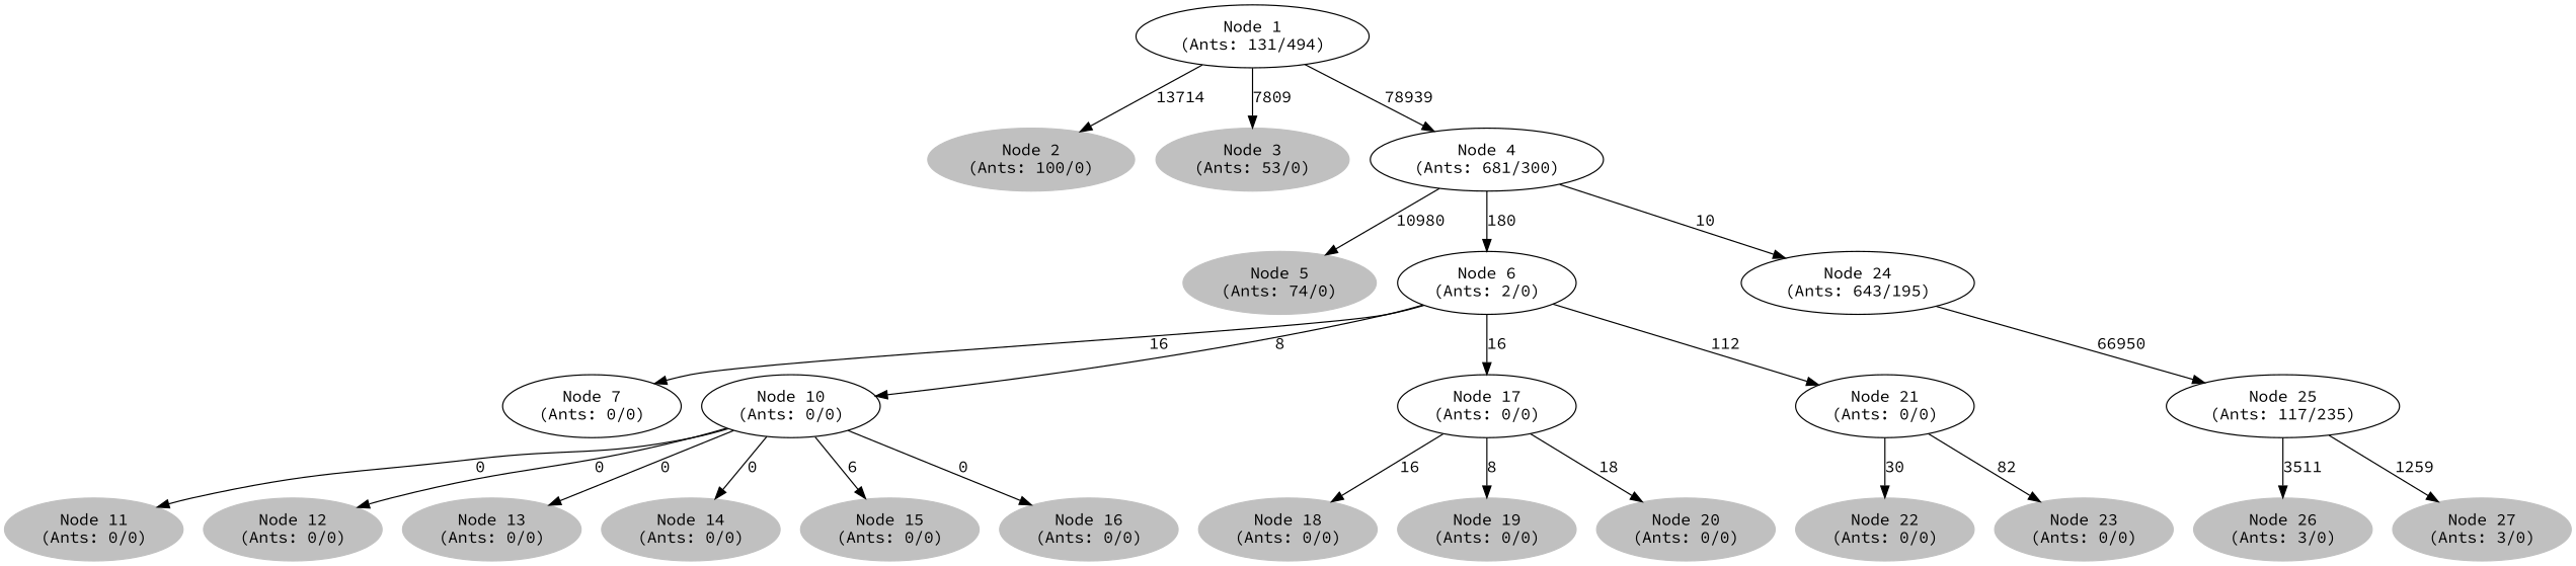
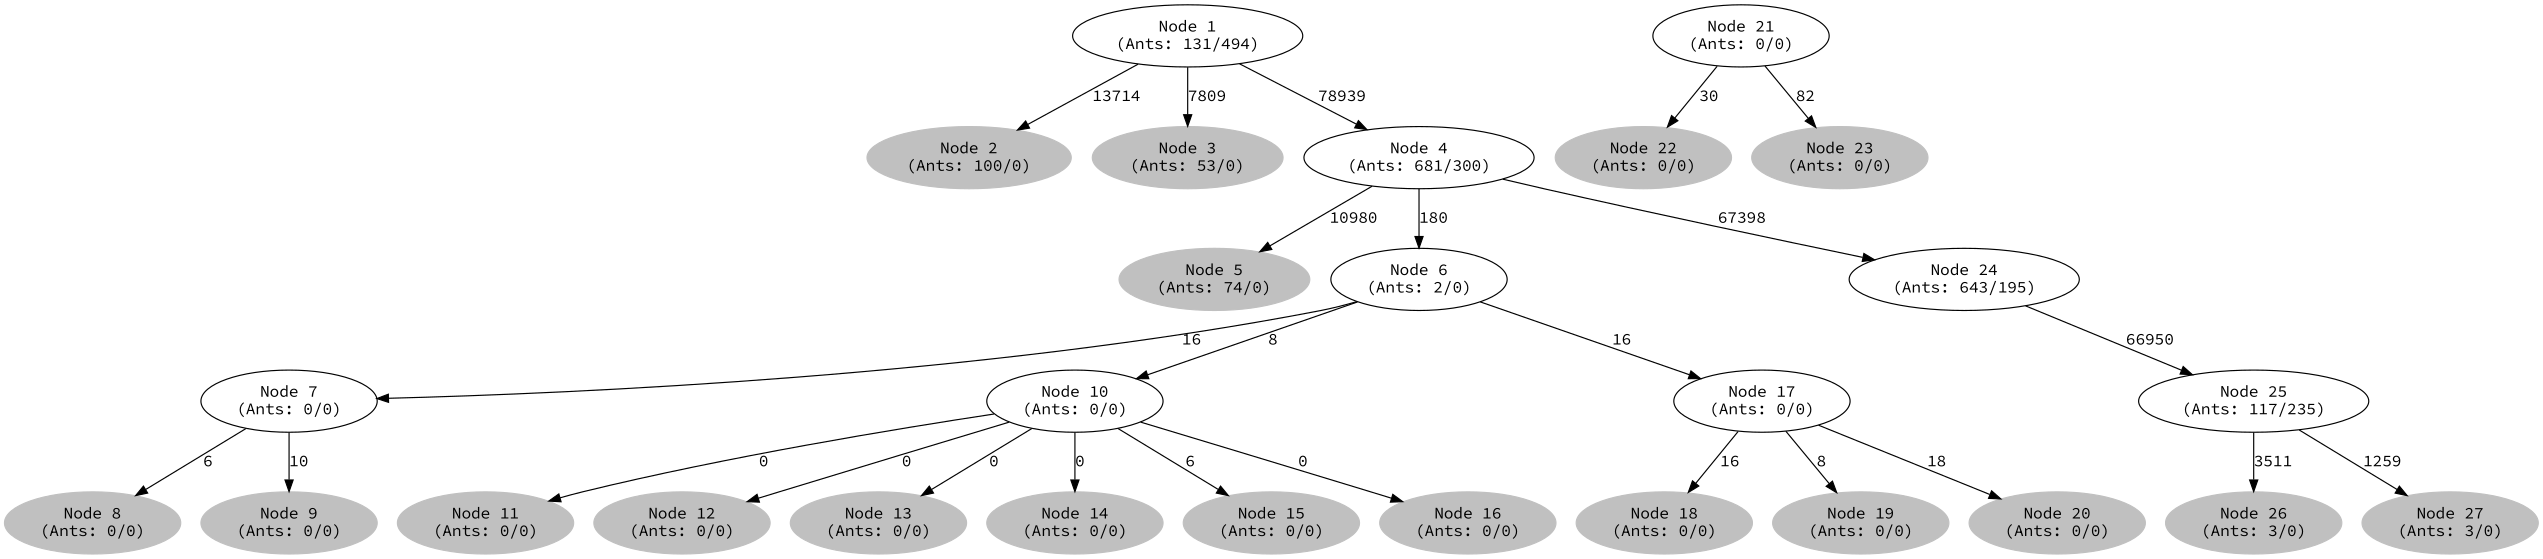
  digraph {
    fontname="Source Code Pro"
    node [fontname="Source Code Pro" color=gray style=filled]
    edge [fontname="Source Code Pro"]
    "Node 1\n(Ants: 131/494)" [color="" style=""]
    "Node 2\n(Ants: 100/0)"
    "Node 3\n(Ants: 53/0)"
    "Node 4\n(Ants: 681/300)" [color="" style=""]
    "Node 5\n(Ants: 74/0)"
    "Node 6\n(Ants: 2/0)" [color="" style=""]
    "Node 24\n(Ants: 643/195)" [color="" style=""]
    "Node 7\n(Ants: 0/0)" [color="" style=""]
    "Node 10\n(Ants: 0/0)" [color="" style=""]
    "Node 17\n(Ants: 0/0)" [color="" style=""]
    "Node 21\n(Ants: 0/0)" [color="" style=""]
    "Node 25\n(Ants: 117/235)" [color="" style=""]
+   "Node 8\n(Ants: 0/0)"
+   "Node 9\n(Ants: 0/0)"
    "Node 11\n(Ants: 0/0)"
    "Node 12\n(Ants: 0/0)"
    "Node 13\n(Ants: 0/0)"
    "Node 14\n(Ants: 0/0)"
    "Node 15\n(Ants: 0/0)"
    "Node 16\n(Ants: 0/0)"
    "Node 18\n(Ants: 0/0)"
    "Node 19\n(Ants: 0/0)"
    "Node 20\n(Ants: 0/0)"
    "Node 22\n(Ants: 0/0)"
    "Node 23\n(Ants: 0/0)"
    "Node 26\n(Ants: 3/0)"
    "Node 27\n(Ants: 3/0)"
    "Node 1\n(Ants: 131/494)" -> "Node 2\n(Ants: 100/0)" [label=13714]
    "Node 1\n(Ants: 131/494)" -> "Node 3\n(Ants: 53/0)" [label=7809]
    "Node 1\n(Ants: 131/494)" -> "Node 4\n(Ants: 681/300)" [label=78939]
    "Node 4\n(Ants: 681/300)" -> "Node 5\n(Ants: 74/0)" [label=10980]
    "Node 4\n(Ants: 681/300)" -> "Node 6\n(Ants: 2/0)" [label=180]
-   "Node 4\n(Ants: 681/300)" -> "Node 24\n(Ants: 643/195)" [label=10]
+   "Node 4\n(Ants: 681/300)" -> "Node 24\n(Ants: 643/195)" [label=67398]
    "Node 6\n(Ants: 2/0)" -> "Node 7\n(Ants: 0/0)" [label=16]
    "Node 6\n(Ants: 2/0)" -> "Node 10\n(Ants: 0/0)" [label=8]
    "Node 6\n(Ants: 2/0)" -> "Node 17\n(Ants: 0/0)" [label=16]
-   "Node 6\n(Ants: 2/0)" -> "Node 21\n(Ants: 0/0)" [label=112]
    "Node 24\n(Ants: 643/195)" -> "Node 25\n(Ants: 117/235)" [label=66950]
+   "Node 7\n(Ants: 0/0)" -> "Node 8\n(Ants: 0/0)" [label=6]
+   "Node 7\n(Ants: 0/0)" -> "Node 9\n(Ants: 0/0)" [label=10]
    "Node 10\n(Ants: 0/0)" -> "Node 11\n(Ants: 0/0)" [label=0]
    "Node 10\n(Ants: 0/0)" -> "Node 12\n(Ants: 0/0)" [label=0]
    "Node 10\n(Ants: 0/0)" -> "Node 13\n(Ants: 0/0)" [label=0]
    "Node 10\n(Ants: 0/0)" -> "Node 14\n(Ants: 0/0)" [label=0]
    "Node 10\n(Ants: 0/0)" -> "Node 15\n(Ants: 0/0)" [label=6]
    "Node 10\n(Ants: 0/0)" -> "Node 16\n(Ants: 0/0)" [label=0]
    "Node 17\n(Ants: 0/0)" -> "Node 18\n(Ants: 0/0)" [label=16]
    "Node 17\n(Ants: 0/0)" -> "Node 19\n(Ants: 0/0)" [label=8]
    "Node 17\n(Ants: 0/0)" -> "Node 20\n(Ants: 0/0)" [label=18]
    "Node 21\n(Ants: 0/0)" -> "Node 22\n(Ants: 0/0)" [label=30]
    "Node 21\n(Ants: 0/0)" -> "Node 23\n(Ants: 0/0)" [label=82]
    "Node 25\n(Ants: 117/235)" -> "Node 26\n(Ants: 3/0)" [label=3511]
    "Node 25\n(Ants: 117/235)" -> "Node 27\n(Ants: 3/0)" [label=1259]
  }
